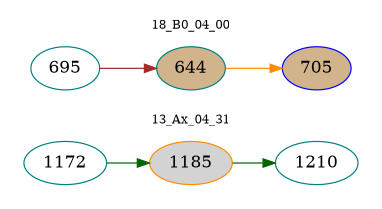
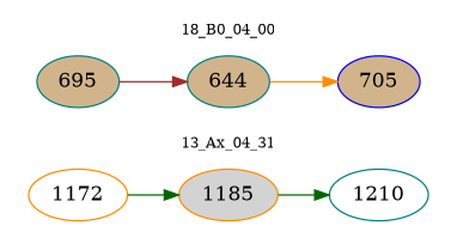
  digraph {
    rankdir=LR
    node [color=teal fillcolor=tan style=filled]
    edge [color=darkgreen]
-   n1 [fillcolor=white label=1172]
+   n1 [color=darkorange fillcolor=white label=1172]
    n2 [color=darkorange fillcolor=lightgrey label=1185]
    n3 [fillcolor=white label=1210]
-   n4 [fillcolor=white label=695]
+   n4 [label=695]
    n5 [label=644]
    n6 [color=blue label=705]
    subgraph cluster_1 {
      color=white
      fontsize=10
      label="13_Ax_04_31"
      n1
      n2
      n3
    }
    subgraph cluster_2 {
      color=white
      fontsize=10
      label="18_B0_04_00"
      n4
      n5
      n6
    }
    n1 -> n2
    n2 -> n3
    n4 -> n5 [color=brown]
    n5 -> n6 [color=darkorange]
  }
